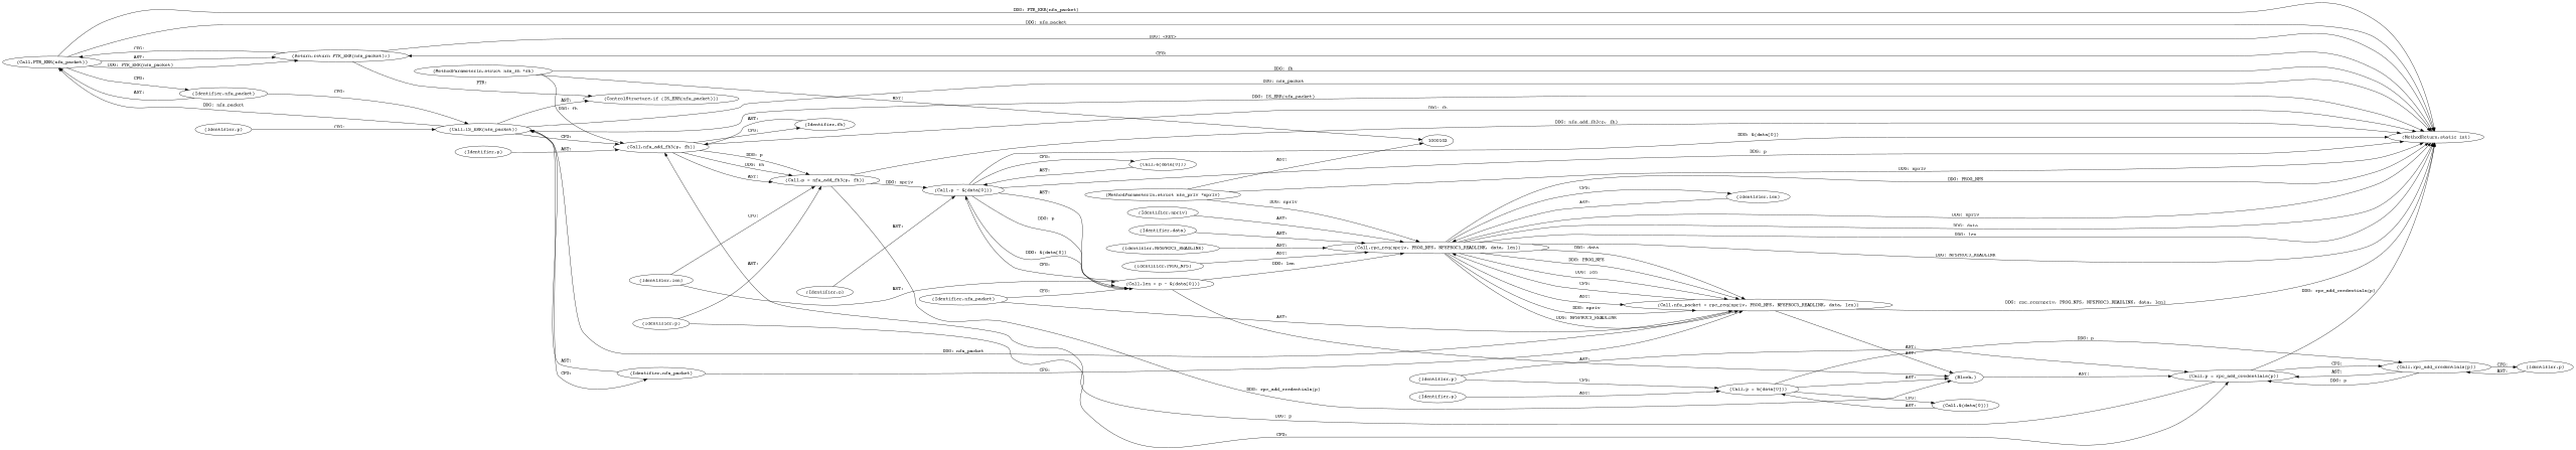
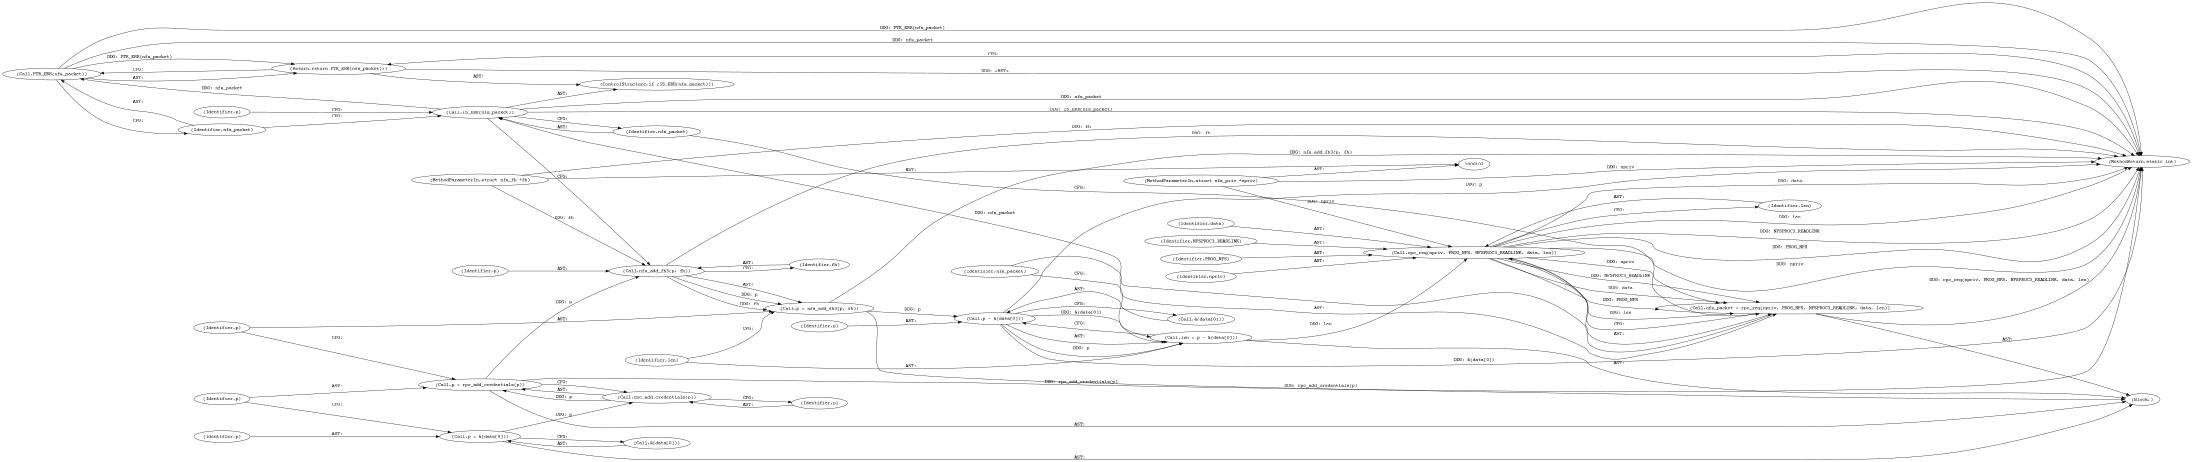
  digraph {
    fontname="Courier Prime"
    rankdir=LR
    node [fontname="Courier Prime"]
    edge [fontname="Courier Prime"]
    n1 [label="(Call,PTR_ERR(nfs_packet))"]
    n2 [label="(Return,return PTR_ERR(nfs_packet);)"]
    n3 [label="(MethodReturn,static int)"]
    n4 [label="(Identifier,nfs_packet)"]
    n5 [label="(ControlStructure,if (IS_ERR(nfs_packet)))"]
    n6 [label="(Call,IS_ERR(nfs_packet))"]
    n7 [label="(Identifier,nfs_packet)"]
    n8 [label="(Call,nfs_add_fh3(p, fh))"]
    n9 [label="(Call,nfs_packet = rpc_req(npriv, PROG_NFS, NFSPROC3_READLINK, data, len))"]
    n10 [label="(Call,rpc_req(npriv, PROG_NFS, NFSPROC3_READLINK, data, len))"]
    n11 [label="(Block,)"]
    n12 [label="(Identifier,len)"]
    n13 [label="(MethodParameterIn,struct nfs_priv *npriv)"]
    1000102
    n15 [label="(Call,len = p - &(data[0]))"]
    n16 [label="(Call,p - &(data[0]))"]
    n17 [label="(Call,&(data[0]))"]
    n18 [label="(Call,p = nfs_add_fh3(p, fh))"]
    n19 [label="(Identifier,fh)"]
    n20 [label="(Call,p = rpc_add_credentials(p))"]
    n21 [label="(Call,rpc_add_credentials(p))"]
    n22 [label="(Identifier,p)"]
    n23 [label="(Call,p = &(data[0]))"]
    n24 [label="(Call,&(data[0]))"]
    n25 [label="(MethodParameterIn,struct nfs_fh *fh)"]
    n26 [label="(Identifier,data)"]
    n27 [label="(Identifier,p)"]
    n28 [label="(Identifier,NFSPROC3_READLINK)"]
    n29 [label="(Identifier,p)"]
    n30 [label="(Identifier,PROG_NFS)"]
    n31 [label="(Identifier,len)"]
    n32 [label="(Identifier,p)"]
    n33 [label="(Identifier,nfs_packet)"]
    n34 [label="(Identifier,p)"]
    n35 [label="(Identifier,p)"]
    n36 [label="(Identifier,p)"]
    n37 [label="(Identifier,npriv)"]
    n1 -> n2 [label="AST: "]
    n1 -> n2 [label="DDG: PTR_ERR(nfs_packet)"]
    n1 -> n3 [label="DDG: PTR_ERR(nfs_packet)"]
    n1 -> n3 [label="DDG: nfs_packet"]
    n1 -> n4 [label="CFG: "]
    n2 -> n1 [label="CFG: "]
    n2 -> n3 [label="DDG: <RET>"]
-   n2 -> n5 [label="PTR: "]
+   n2 -> n5 [label="AST: "]
    n3 -> n2 [label="CFG: "]
    n4 -> n1 [label="AST: "]
    n4 -> n6 [label="CFG: "]
    n6 -> n1 [label="DDG: nfs_packet"]
    n6 -> n3 [label="DDG: nfs_packet"]
    n6 -> n3 [label="DDG: IS_ERR(nfs_packet)"]
    n6 -> n5 [label="AST: "]
    n6 -> n7 [label="CFG: "]
    n6 -> n8 [label="CFG: "]
    n7 -> n6 [label="AST: "]
    n7 -> n9 [label="CFG: "]
    n8 -> n3 [label="DDG: fh"]
    n8 -> n18 [label="AST: "]
    n8 -> n18 [label="DDG: p"]
    n8 -> n18 [label="DDG: fh"]
    n8 -> n19 [label="CFG: "]
    n9 -> n3 [label="DDG: rpc_req(npriv, PROG_NFS, NFSPROC3_READLINK, data, len)"]
    n9 -> n6 [label="DDG: nfs_packet"]
    n9 -> n10 [label="CFG: "]
    n9 -> n11 [label="AST: "]
    n10 -> n3 [label="DDG: data"]
    n10 -> n3 [label="DDG: len"]
    n10 -> n3 [label="DDG: NFSPROC3_READLINK"]
    n10 -> n3 [label="DDG: PROG_NFS"]
    n10 -> n3 [label="DDG: npriv"]
    n10 -> n9 [label="AST: "]
    n10 -> n9 [label="DDG: npriv"]
    n10 -> n9 [label="DDG: NFSPROC3_READLINK"]
    n10 -> n9 [label="DDG: data"]
    n10 -> n9 [label="DDG: PROG_NFS"]
    n10 -> n9 [label="DDG: len"]
    n10 -> n12 [label="CFG: "]
    n12 -> n10 [label="AST: "]
    n13 -> n3 [label="DDG: npriv"]
    n13 -> n10 [label="DDG: npriv"]
    n13 -> 1000102 [label="AST: "]
    n15 -> n10 [label="DDG: len"]
    n15 -> n11 [label="AST: "]
    n15 -> n16 [label="CFG: "]
    n16 -> n3 [label="DDG: &(data[0])"]
    n16 -> n3 [label="DDG: p"]
    n16 -> n15 [label="AST: "]
    n16 -> n15 [label="DDG: p"]
    n16 -> n15 [label="DDG: &(data[0])"]
    n16 -> n17 [label="CFG: "]
    n17 -> n16 [label="AST: "]
    n18 -> n3 [label="DDG: nfs_add_fh3(p, fh)"]
    n18 -> n11 [label="DDG: rpc_add_credentials(p)"]
-   n18 -> n16 [label="DDG: npriv"]
+   n18 -> n16 [label="DDG: p"]
    n19 -> n8 [label="AST: "]
    n20 -> n3 [label="DDG: rpc_add_credentials(p)"]
    n20 -> n8 [label="DDG: p"]
-   n11 -> n20 [label="AST: "]
+   n20 -> n11 [label="AST: "]
    n20 -> n21 [label="CFG: "]
    n21 -> n20 [label="AST: "]
    n21 -> n20 [label="DDG: p"]
    n21 -> n22 [label="CFG: "]
    n22 -> n21 [label="AST: "]
    n23 -> n11 [label="AST: "]
    n23 -> n21 [label="DDG: p"]
    n23 -> n24 [label="CFG: "]
    n24 -> n23 [label="AST: "]
    n25 -> n3 [label="DDG: fh"]
    n25 -> n8 [label="DDG: fh"]
    n25 -> 1000102 [label="AST: "]
    n26 -> n10 [label="AST: "]
    n27 -> n16 [label="AST: "]
    n28 -> n10 [label="AST: "]
    n29 -> n23 [label="AST: "]
    n30 -> n10 [label="AST: "]
    n31 -> n15 [label="AST: "]
    n31 -> n18 [label="CFG: "]
    n32 -> n18 [label="AST: "]
    n32 -> n20 [label="CFG: "]
    n33 -> n9 [label="AST: "]
    n33 -> n15 [label="CFG: "]
    n34 -> n8 [label="AST: "]
    n35 -> n20 [label="AST: "]
    n35 -> n23 [label="CFG: "]
    n36 -> n6 [label="CFG: "]
    n37 -> n10 [label="AST: "]
  }
